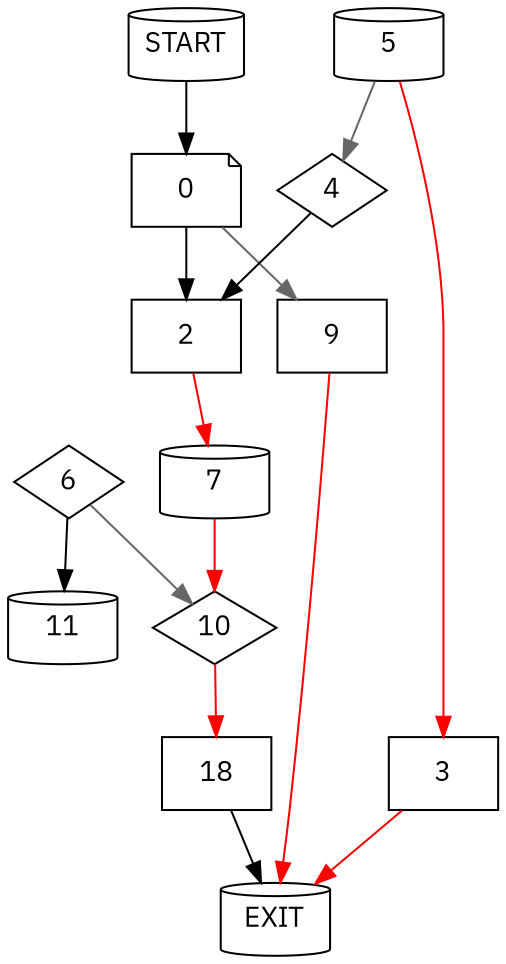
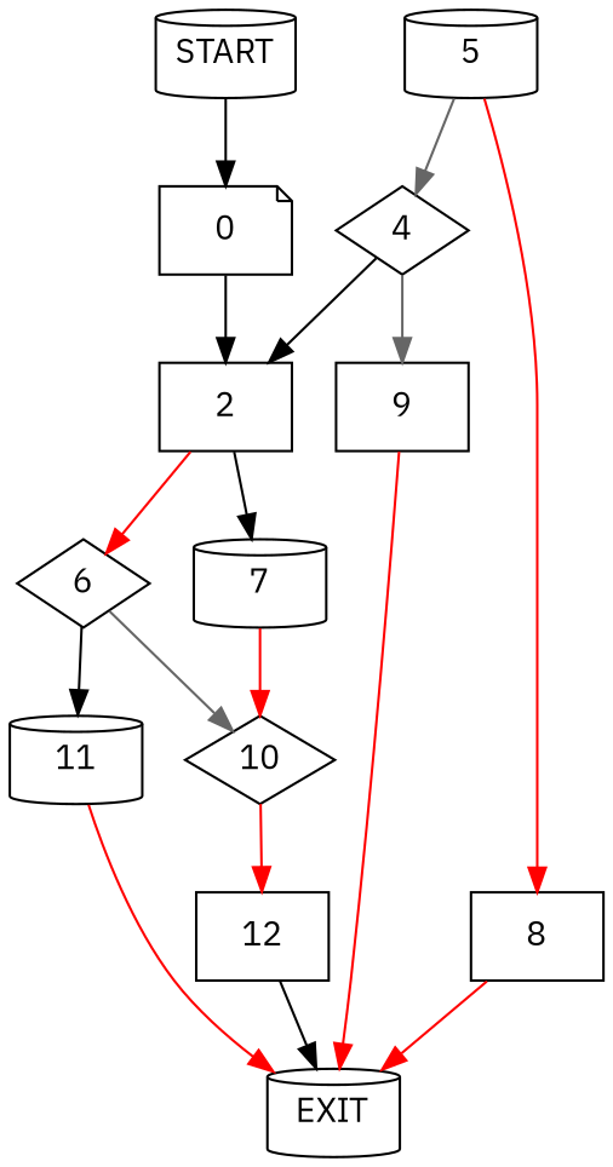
  digraph {
    fontname="IBM Plex Sans"
    node [fontname="IBM Plex Sans" shape=cylinder]
    edge [color=red fontname="IBM Plex Sans"]
    n1 [label=START]
    n2 [label=0 shape=note]
    2 [shape=box]
    n4 [label=EXIT]
    6 [shape=diamond]
    7
    10 [shape=diamond]
    11
    4 [shape=diamond]
    9 [shape=box]
    5
-   8 [shape=box label=3]
-   12 [shape=box label=18]
+   8 [shape=box]
+   12 [shape=box]
    n1 -> n2 [color=black]
    n2 -> 2 [color=black]
-   2 -> 7
+   2 -> 6
+   2 -> 7 [color=black]
    6 -> 10 [color=gray40]
    6 -> 11 [color=black]
    7 -> 10
    10 -> 12
+   11 -> n4
    4 -> 2 [color=black]
-   n2 -> 9 [color=gray40]
+   4 -> 9 [color=gray40]
    9 -> n4
    5 -> 4 [color=gray40]
    5 -> 8
    8 -> n4
    12 -> n4 [color=black]
  }
